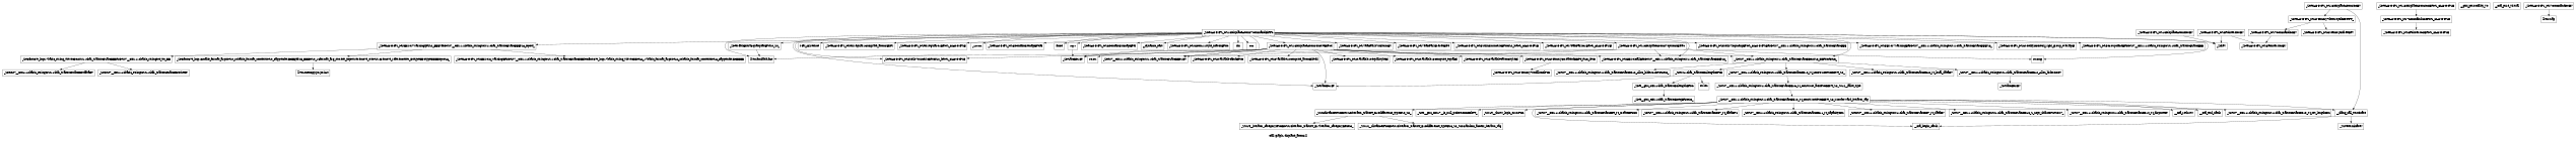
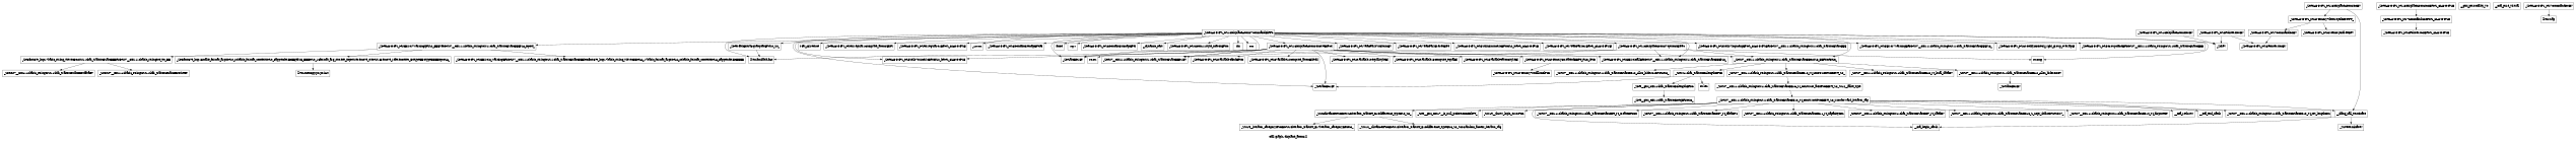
  digraph {
    label="Call graph: displace_atoms.ll"
    node [shape=record]
    n1 [label="{_ZN9LAMMPS_NS8Variable10equalstyleEi}"]
    n2 [label="{_ZN9LAMMPS_NS8Variable13compute_equalEi}"]
    n3 [label="{_ZN9LAMMPS_NS8Variable9atomstyleEi}"]
    n4 [label="{_ZN9LAMMPS_NS6Memory6createIdEEPT_RS3_iPKc}"]
    n5 [label="{_ZN9LAMMPS_NS6Memory7smallocElPKc}"]
    n6 [label="{_ZN9LAMMPS_NS13DisplaceAtomsC2EPNS_6LAMMPSE}"]
    n7 [label="{_ZN9LAMMPS_NS7CommandC2EPNS_6LAMMPSE}"]
    n8 [label="{_ZN9LAMMPS_NS8PointersC2EPNS_6LAMMPSE}"]
    n9 [label="{_ZN9LAMMPS_NS13DisplaceAtomsD2Ev}"]
    n10 [label="{_ZN9LAMMPS_NS6Memory7destroyIdEEvRPT_}"]
    n11 [label="{__clang_call_terminate}"]
    n12 [label="{_ZN9LAMMPS_NS7CommandD2Ev}"]
    n13 [label="{_ZN9LAMMPS_NS6Memory5sfreeEPv}"]
    n14 [label="{_ZN9LAMMPS_NS8PointersD2Ev}"]
    n15 [label="{__cxa_begin_catch}"]
    n16 [label="{_ZSt9terminatev}"]
    n17 [label="{__gxx_personality_v0}"]
    n18 [label="{_ZN9LAMMPS_NS13DisplaceAtomsD0Ev}"]
    n19 [label="{_ZdlPv}"]
    n20 [label="{_ZN9LAMMPS_NS13DisplaceAtoms7commandEiPPc}"]
    n21 [label="{_ZNSaIcEC1Ev}"]
    n22 [label="{_ZNSt7__cxx1112basic_stringIcSt11char_traitsIcESaIcEEC2IS3_EEPKcRKS3_}"]
    n23 [label="{_ZNSaIcED1Ev}"]
    n24 [label="{_ZNSt7__cxx1112basic_stringIcSt11char_traitsIcESaIcEED1Ev}"]
    n25 [label="{_ZN9LAMMPS_NS5Error3allERKNSt7__cxx1112basic_stringIcSt11char_traitsIcESaIcEEEiS8_}"]
    n26 [label="{_ZN9LAMMPS_NS5Error7warningIJRlS2_EEEvRKNSt7__cxx1112basic_stringIcSt11char_traitsIcESaIcEEEiSA_DpOT_}"]
    n27 [label="{MPI_Allreduce}"]
    n28 [label="{_ZN9LAMMPS_NS9Irregular13migrate_atomsEiiPi}"]
    n29 [label="{_ZN9LAMMPS_NS9IrregularC1EPNS_6LAMMPSE}"]
    n30 [label="{_Znwm}"]
    n31 [label="{_ZN9LAMMPS_NS6Domain5remapEPdRi}"]
    n32 [label="{_ZN9MathExtra8quatquatEPdS0_S0_}"]
    n33 [label="{fmod}"]
    n34 [label="{llvm.fmuladd.f64}"]
    n35 [label="{_ZN9LAMMPS_NS6Domain5unmapEPdi}"]
    n36 [label="{__dynamic_cast}"]
    n37 [label="{_ZN9LAMMPS_NS4Atom11style_matchEPKc}"]
    n38 [label="{sin}"]
    n39 [label="{cos}"]
    n40 [label="{sqrt}"]
    n41 [label="{_ZN9LAMMPS_NS5utils7numericEPKciS2_bPNS_6LAMMPSE}"]
    n42 [label="{_ZN9LAMMPS_NS7RanPark7uniformEv}"]
    n43 [label="{_ZN9LAMMPS_NS7RanPark5resetEiPd}"]
    n44 [label="{_ZN9LAMMPS_NS5utils8inumericEPKciS2_bPNS_6LAMMPSE}"]
    n45 [label="{_ZN9LAMMPS_NS7RanParkC1EPNS_6LAMMPSEi}"]
    n46 [label="{strcmp}"]
    n47 [label="{_ZN9LAMMPS_NS13DisplaceAtoms4moveEiPcd}"]
    n48 [label="{_ZN9LAMMPS_NS5utils7logmesgEPNS_6LAMMPSERKNSt7__cxx1112basic_stringIcSt11char_traitsIcESaIcEEE}"]
    n49 [label="{_ZN9LAMMPS_NS13DisplaceAtoms7optionsEiPPc}"]
    n50 [label="{_ZN9LAMMPS_NS5Error7warningERKNSt7__cxx1112basic_stringIcSt11char_traitsIcESaIcEEEiS8_}"]
    n51 [label="{_ZN9LAMMPS_NS6Modify25check_rigid_group_overlapEi}"]
    n52 [label="{_ZN9LAMMPS_NS5Group4findERKNSt7__cxx1112basic_stringIcSt11char_traitsIcESaIcEEE}"]
    n53 [label="{_ZNSt7__cxx1112basic_stringIcSt11char_traitsIcESaIcEE13_M_local_dataEv}"]
    n54 [label="{_ZNSt7__cxx1112basic_stringIcSt11char_traitsIcESaIcEE12_Alloc_hiderC1EPcRKS3_}"]
    n55 [label="{_ZNSt11char_traitsIcE6lengthEPKc}"]
    n56 [label="{_ZNSt7__cxx1112basic_stringIcSt11char_traitsIcESaIcEE12_M_constructIPKcEEvT_S8_}"]
    n57 [label="{_ZNSt7__cxx1112basic_stringIcSt11char_traitsIcESaIcEE12_Alloc_hiderD2Ev}"]
    n58 [label="{_ZN3fmt6v9_lmp17basic_string_viewIcEC2ISt11char_traitsIcESaIcEEERKNSt7__cxx1112basic_stringIcT_T0_EE}"]
    n59 [label="{_ZN3fmt6v9_lmp16make_format_argsINS0_20basic_format_contextINS0_8appenderEcEEJRlS5_EEENS0_16format_arg_storeIT_JDpNSt9remove_cvINSt16remove_referenceIT0_E4typeEE4typeEEEEDpOSA_}"]
    n60 [label="{_ZN9LAMMPS_NS5Error8_warningERKNSt7__cxx1112basic_stringIcSt11char_traitsIcESaIcEEEiN3fmt6v9_lmp17basic_string_viewIcEENSA_17basic_format_argsINSA_20basic_format_contextINSA_8appenderEcEEEE}"]
    n61 [label="{strstr}"]
    n62 [label="{_ZN9LAMMPS_NS8Variable4findEPKc}"]
    n63 [label="{_ZN9LAMMPS_NS8Variable12compute_atomEiiPdii}"]
    n64 [label="{_ZN9__gnu_cxx11char_traitsIcE6lengthEPKc}"]
    n65 [label="{strlen}"]
    n66 [label="{_ZNSt7__cxx1112basic_stringIcSt11char_traitsIcESaIcEE16_M_construct_auxIPKcEEvT_S8_St12__false_type}"]
    n67 [label="{_ZNSaIcED2Ev}"]
    n68 [label="{_ZNKSt7__cxx1112basic_stringIcSt11char_traitsIcESaIcEE4dataEv}"]
    n69 [label="{_ZNKSt7__cxx1112basic_stringIcSt11char_traitsIcESaIcEE4sizeEv}"]
    n70 [label="{llvm.memcpy.p0.p0.i64}"]
    n71 [label="{_ZN9__gnu_cxx11char_traitsIcE2eqERKcS3_}"]
    n72 [label="{_ZNSt7__cxx1112basic_stringIcSt11char_traitsIcESaIcEE12_M_constructIPKcEEvT_S8_St20forward_iterator_tag}"]
    n73 [label="{__cxa_pure_virtual}"]
    n74 [label="{_ZN9LAMMPS_NS8PointersD0Ev}"]
    n75 [label="{llvm.trap}"]
    n76 [label="{_ZN9__gnu_cxx17__is_null_pointerIKcEEbPT_}"]
    n77 [label="{_ZSt19__throw_logic_errorPKc}"]
    n78 [label="{_ZSt8distanceIPKcENSt15iterator_traitsIT_E15difference_typeES3_S3_}"]
    n79 [label="{_ZNSt7__cxx1112basic_stringIcSt11char_traitsIcESaIcEE9_M_createERmm}"]
    n80 [label="{_ZNSt7__cxx1112basic_stringIcSt11char_traitsIcESaIcEE7_M_dataEPc}"]
    n81 [label="{_ZNSt7__cxx1112basic_stringIcSt11char_traitsIcESaIcEE11_M_capacityEm}"]
    n82 [label="{_ZNKSt7__cxx1112basic_stringIcSt11char_traitsIcESaIcEE7_M_dataEv}"]
    n83 [label="{_ZNSt7__cxx1112basic_stringIcSt11char_traitsIcESaIcEE13_S_copy_charsEPcPKcS7_}"]
    n84 [label="{_ZNSt7__cxx1112basic_stringIcSt11char_traitsIcESaIcEE10_M_disposeEv}"]
    n85 [label="{__cxa_rethrow}"]
    n86 [label="{__cxa_end_catch}"]
    n87 [label="{_ZNSt7__cxx1112basic_stringIcSt11char_traitsIcESaIcEE13_M_set_lengthEm}"]
    n88 [label="{_ZSt19__iterator_categoryIPKcENSt15iterator_traitsIT_E17iterator_categoryERKS3_}"]
    n89 [label="{_ZSt10__distanceIPKcENSt15iterator_traitsIT_E15difference_typeES3_S3_St26random_access_iterator_tag}"]
    n90 [label="{_ZN9LAMMPS_NS7CommandD0Ev}"]
    n4 -> n5
    n6 -> n7
    n7 -> n8
    n9 -> n10
    n9 -> n11
    n10 -> n12
    n10 -> n13
    n11 -> n15
    n11 -> n16
    n12 -> n14
    n18 -> n19
    n20 -> n19
    n20 -> n21
    n20 -> n22
-   n40 -> n23
+   n20 -> n23
    n20 -> n24
    n20 -> n25
    n20 -> n26
    n20 -> n27
    n20 -> n28
    n20 -> n29
    n20 -> n30
    n20 -> n31
    n20 -> n32
    n20 -> n33
    n20 -> n34
    n20 -> n35
    n20 -> n36
    n20 -> n37
    n20 -> n38
    n20 -> n39
    n20 -> n40
    n20 -> n41
    n20 -> n42
    n20 -> n43
    n20 -> n44
    n20 -> n45
    n20 -> n46
    n20 -> n47
    n20 -> n48
    n20 -> n49
    n20 -> n50
    n20 -> n51
    n20 -> n52
    n22 -> n53
    n22 -> n54
    n22 -> n55
    n22 -> n56
    n22 -> n57
    n26 -> n58
    n26 -> n59
    n26 -> n60
    n32 -> n34
    n47 -> n1
    n47 -> n2
    n47 -> n3
    n47 -> n4
    n47 -> n21
    n47 -> n22
    n47 -> n23
    n47 -> n24
    n47 -> n25
    n47 -> n34
    n47 -> n41
    n47 -> n61
    n47 -> n62
    n47 -> n63
    n49 -> n22
    n49 -> n23
    n49 -> n24
    n49 -> n25
    n49 -> n46
    n55 -> n21
    n55 -> n64
    n55 -> n65
    n56 -> n66
    n57 -> n67
    n58 -> n68
    n58 -> n69
    n59 -> n70
    n64 -> n71
    n66 -> n72
    n72 -> n11
    n72 -> n15
    n72 -> n76
    n72 -> n77
    n72 -> n78
    n72 -> n79
    n72 -> n80
    n72 -> n81
    n72 -> n82
    n72 -> n83
    n72 -> n84
    n72 -> n85
    n72 -> n86
    n72 -> n87
    n74 -> n14
    n74 -> n19
    n78 -> n88
    n78 -> n89
    n90 -> n75
  }
